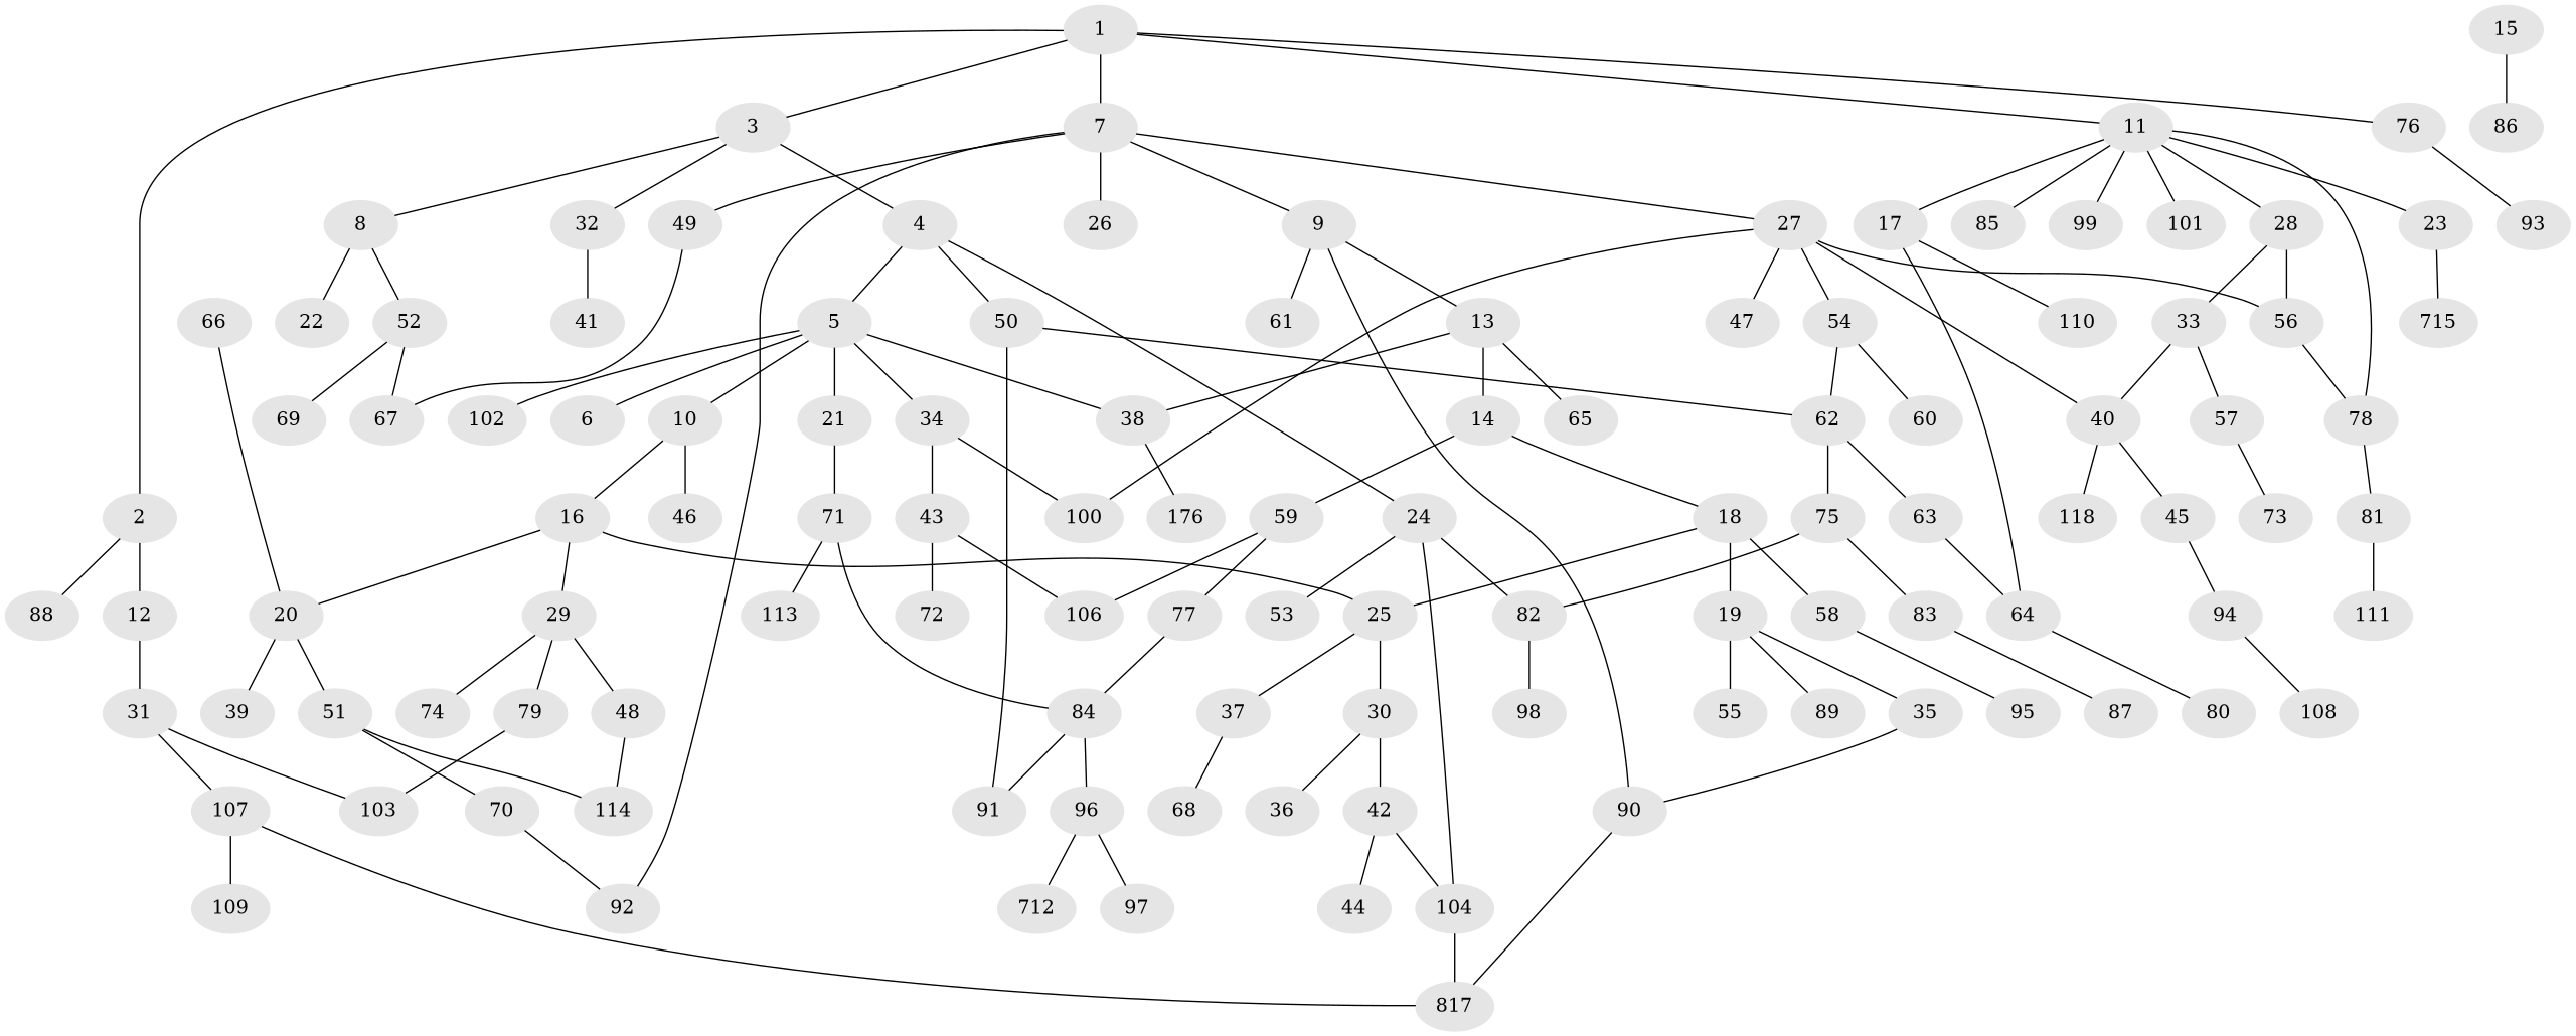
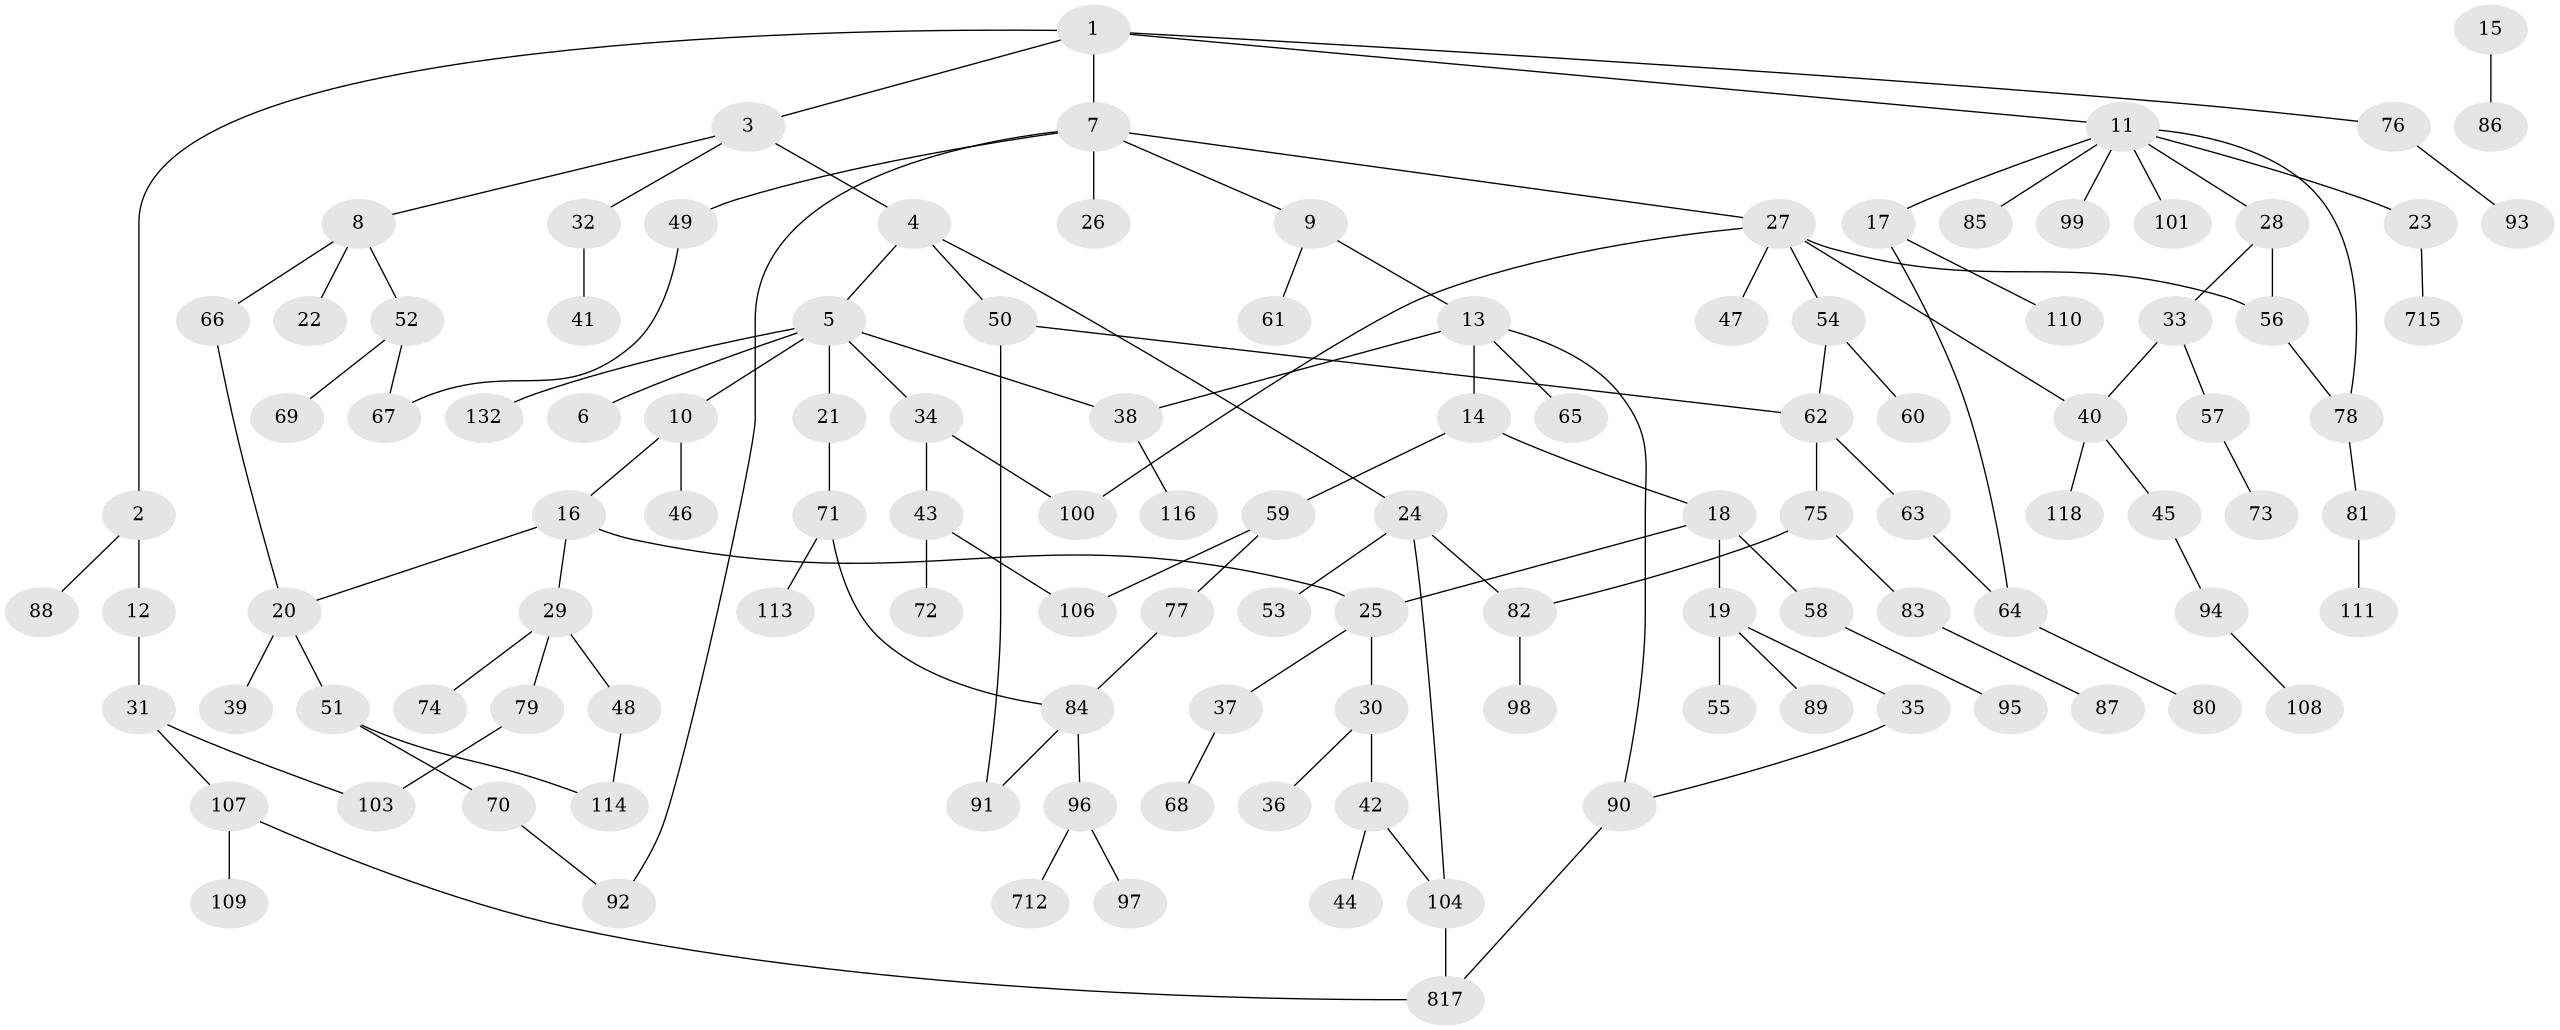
  graph {
    node [color=gray90 style=filled]
    1
    2
    3
    7
    11
    76
    12
    88
    4
    8
    32
    9
    26
    27
    49
    92
    17
    23
    28
    78
    85
    99
    101
    93
    31
    15
    86
    5
    24
    50
    22
    52
    66
    41
    6
    10
    21
    34
    38
-   102
+   102 [label=132]
    53
    82
    104
    62
    91
    16
    46
    71
    100
    43
-   116 [label=176]
+   116
    13
    61
    40
    47
    54
    56
    67
    20
    39
    51
    69
    14
    65
    90
    25
    29
    64
    110
    n70 [label=715]
    33
    81
    103
    107
    18
    59
    n77 [label=817]
    19
    58
    106
    77
    30
    37
    48
    74
    79
    80
    35
    55
    89
    95
    114
    70
    84
    113
    98
    36
    42
    68
    45
    118
    60
    57
    44
    109
    73
    72
    94
    108
    63
    75
    83
    96
    87
    111
    97
    n117 [label=712]
    1 -- 2
    1 -- 3
    1 -- 7
    1 -- 11
    1 -- 76
    2 -- 12
    2 -- 88
    3 -- 4
    3 -- 8
    3 -- 32
    7 -- 9
    7 -- 26
    7 -- 27
    7 -- 49
    7 -- 92
    11 -- 17
    11 -- 23
    11 -- 28
    11 -- 78
    11 -- 85
    11 -- 99
    11 -- 101
    76 -- 93
    12 -- 31
    4 -- 5
    4 -- 24
    4 -- 50
    8 -- 22
    8 -- 52
+   8 -- 66
    32 -- 41
    9 -- 13
    9 -- 61
    27 -- 100
    27 -- 40
    27 -- 47
    27 -- 54
    27 -- 56
    49 -- 67
    17 -- 64
    17 -- 110
    23 -- n70
    28 -- 56
    28 -- 33
    78 -- 81
    31 -- 103
    31 -- 107
    15 -- 86
    5 -- 6
    5 -- 10
    5 -- 21
    5 -- 34
    5 -- 38
    5 -- 102
    24 -- 53
    24 -- 82
    24 -- 104
    50 -- 62
    50 -- 91
    52 -- 67
    52 -- 69
    66 -- 20
    10 -- 16
    10 -- 46
    21 -- 71
    34 -- 100
    34 -- 43
    38 -- 116
    82 -- 98
    104 -- n77
    62 -- 63
    62 -- 75
    16 -- 20
    16 -- 25
    16 -- 29
    71 -- 84
    71 -- 113
    43 -- 106
    43 -- 72
    13 -- 38
    13 -- 14
    13 -- 65
-   9 -- 90
+   13 -- 90
    40 -- 45
    40 -- 118
    54 -- 62
    54 -- 60
    56 -- 78
    20 -- 39
    20 -- 51
    51 -- 114
    51 -- 70
    14 -- 18
    14 -- 59
    90 -- n77
    25 -- 30
    25 -- 37
    29 -- 48
    29 -- 74
    29 -- 79
    64 -- 80
    33 -- 40
    33 -- 57
    81 -- 111
    107 -- n77
    107 -- 109
    18 -- 25
    18 -- 19
    18 -- 58
    59 -- 106
    59 -- 77
    19 -- 35
    19 -- 55
    19 -- 89
    58 -- 95
    77 -- 84
    30 -- 36
    30 -- 42
    37 -- 68
    48 -- 114
    79 -- 103
    35 -- 90
    70 -- 92
    84 -- 91
    84 -- 96
    42 -- 104
    42 -- 44
    45 -- 94
    57 -- 73
    94 -- 108
    63 -- 64
    75 -- 82
    75 -- 83
    83 -- 87
    96 -- 97
    96 -- n117
  }
